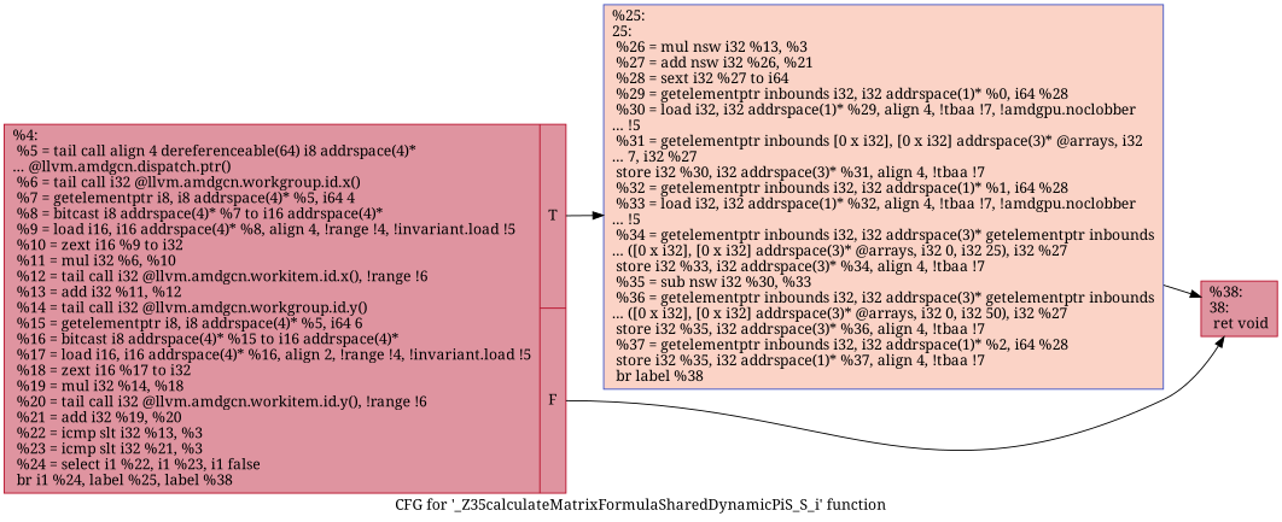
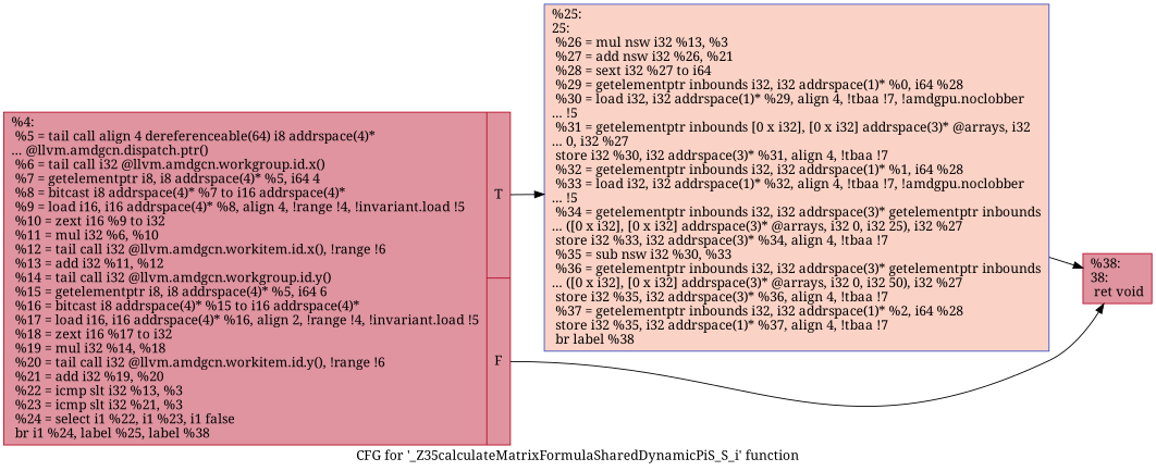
  digraph {
    label="CFG for '_Z35calculateMatrixFormulaSharedDynamicPiS_S_i' function"
    rankdir=LR
    fontname="Noto Serif"
    node [color="#b70d28ff" fillcolor="#b70d2870" shape=record style=filled fontname="Noto Serif"]
    edge [fontname="Noto Serif"]
    n1 [label="{%4:\l  %5 = tail call align 4 dereferenceable(64) i8 addrspace(4)*\l... @llvm.amdgcn.dispatch.ptr()\l  %6 = tail call i32 @llvm.amdgcn.workgroup.id.x()\l  %7 = getelementptr i8, i8 addrspace(4)* %5, i64 4\l  %8 = bitcast i8 addrspace(4)* %7 to i16 addrspace(4)*\l  %9 = load i16, i16 addrspace(4)* %8, align 4, !range !4, !invariant.load !5\l  %10 = zext i16 %9 to i32\l  %11 = mul i32 %6, %10\l  %12 = tail call i32 @llvm.amdgcn.workitem.id.x(), !range !6\l  %13 = add i32 %11, %12\l  %14 = tail call i32 @llvm.amdgcn.workgroup.id.y()\l  %15 = getelementptr i8, i8 addrspace(4)* %5, i64 6\l  %16 = bitcast i8 addrspace(4)* %15 to i16 addrspace(4)*\l  %17 = load i16, i16 addrspace(4)* %16, align 2, !range !4, !invariant.load !5\l  %18 = zext i16 %17 to i32\l  %19 = mul i32 %14, %18\l  %20 = tail call i32 @llvm.amdgcn.workitem.id.y(), !range !6\l  %21 = add i32 %19, %20\l  %22 = icmp slt i32 %13, %3\l  %23 = icmp slt i32 %21, %3\l  %24 = select i1 %22, i1 %23, i1 false\l  br i1 %24, label %25, label %38\l|{<s0>T|<s1>F}}"]
-   n2 [color="#3d50c3ff" fillcolor="#f59c7d70" label="{%25:\l25:                                               \l  %26 = mul nsw i32 %13, %3\l  %27 = add nsw i32 %26, %21\l  %28 = sext i32 %27 to i64\l  %29 = getelementptr inbounds i32, i32 addrspace(1)* %0, i64 %28\l  %30 = load i32, i32 addrspace(1)* %29, align 4, !tbaa !7, !amdgpu.noclobber\l... !5\l  %31 = getelementptr inbounds [0 x i32], [0 x i32] addrspace(3)* @arrays, i32\l... 7, i32 %27\l  store i32 %30, i32 addrspace(3)* %31, align 4, !tbaa !7\l  %32 = getelementptr inbounds i32, i32 addrspace(1)* %1, i64 %28\l  %33 = load i32, i32 addrspace(1)* %32, align 4, !tbaa !7, !amdgpu.noclobber\l... !5\l  %34 = getelementptr inbounds i32, i32 addrspace(3)* getelementptr inbounds\l... ([0 x i32], [0 x i32] addrspace(3)* @arrays, i32 0, i32 25), i32 %27\l  store i32 %33, i32 addrspace(3)* %34, align 4, !tbaa !7\l  %35 = sub nsw i32 %30, %33\l  %36 = getelementptr inbounds i32, i32 addrspace(3)* getelementptr inbounds\l... ([0 x i32], [0 x i32] addrspace(3)* @arrays, i32 0, i32 50), i32 %27\l  store i32 %35, i32 addrspace(3)* %36, align 4, !tbaa !7\l  %37 = getelementptr inbounds i32, i32 addrspace(1)* %2, i64 %28\l  store i32 %35, i32 addrspace(1)* %37, align 4, !tbaa !7\l  br label %38\l}"]
+   n2 [color="#3d50c3ff" fillcolor="#f59c7d70" label="{%25:\l25:                                               \l  %26 = mul nsw i32 %13, %3\l  %27 = add nsw i32 %26, %21\l  %28 = sext i32 %27 to i64\l  %29 = getelementptr inbounds i32, i32 addrspace(1)* %0, i64 %28\l  %30 = load i32, i32 addrspace(1)* %29, align 4, !tbaa !7, !amdgpu.noclobber\l... !5\l  %31 = getelementptr inbounds [0 x i32], [0 x i32] addrspace(3)* @arrays, i32\l... 0, i32 %27\l  store i32 %30, i32 addrspace(3)* %31, align 4, !tbaa !7\l  %32 = getelementptr inbounds i32, i32 addrspace(1)* %1, i64 %28\l  %33 = load i32, i32 addrspace(1)* %32, align 4, !tbaa !7, !amdgpu.noclobber\l... !5\l  %34 = getelementptr inbounds i32, i32 addrspace(3)* getelementptr inbounds\l... ([0 x i32], [0 x i32] addrspace(3)* @arrays, i32 0, i32 25), i32 %27\l  store i32 %33, i32 addrspace(3)* %34, align 4, !tbaa !7\l  %35 = sub nsw i32 %30, %33\l  %36 = getelementptr inbounds i32, i32 addrspace(3)* getelementptr inbounds\l... ([0 x i32], [0 x i32] addrspace(3)* @arrays, i32 0, i32 50), i32 %27\l  store i32 %35, i32 addrspace(3)* %36, align 4, !tbaa !7\l  %37 = getelementptr inbounds i32, i32 addrspace(1)* %2, i64 %28\l  store i32 %35, i32 addrspace(1)* %37, align 4, !tbaa !7\l  br label %38\l}"]
    n3 [label="{%38:\l38:                                               \l  ret void\l}"]
    n1 -> n2 [tailport=s0]
    n1 -> n3 [tailport=s1]
    n2 -> n3
  }
